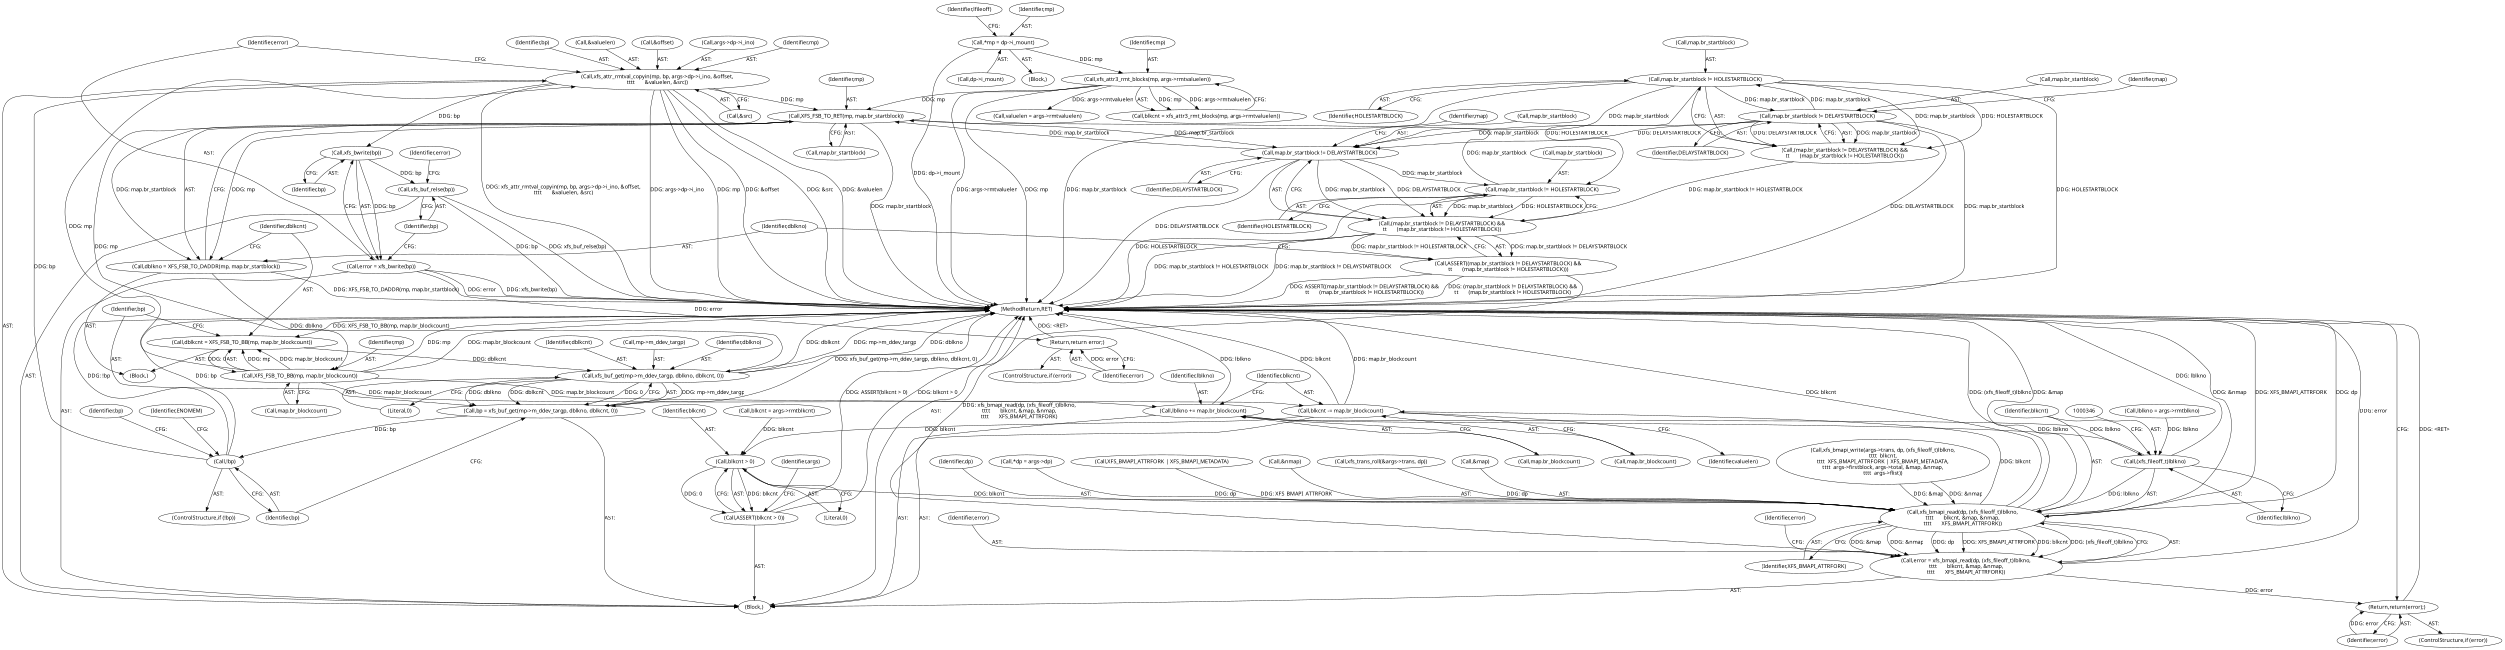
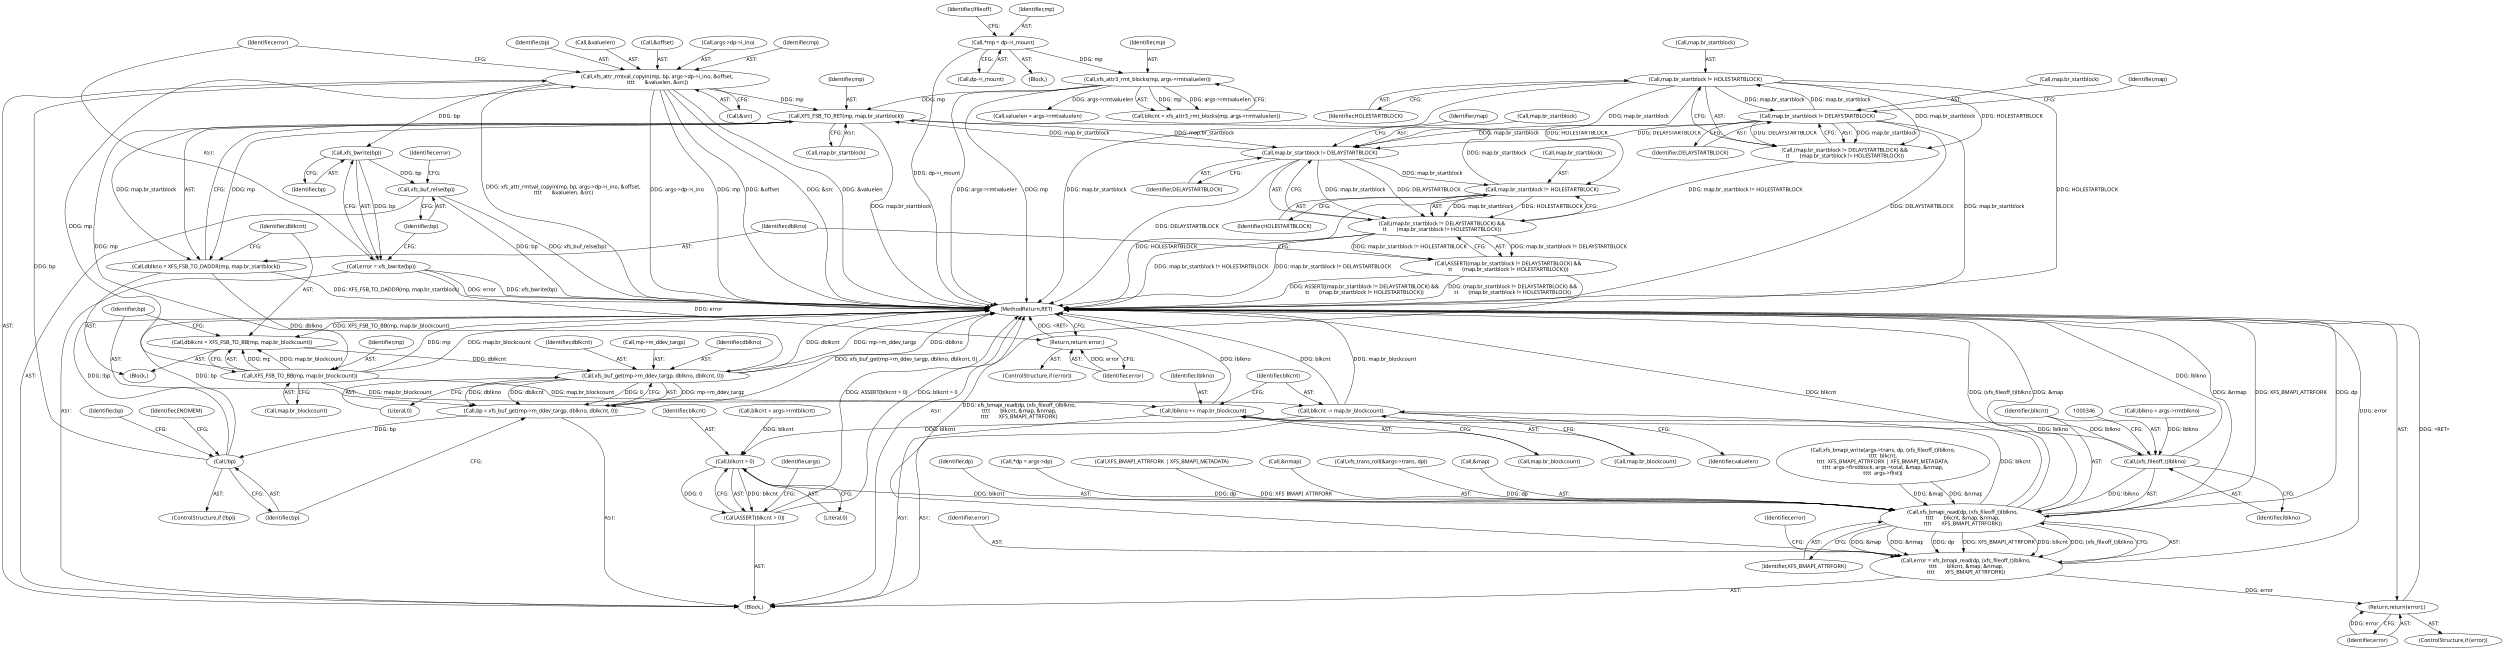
  digraph {
    fontname="Noto Sans"
    node [fontname="Noto Sans"]
    edge [fontname="Noto Sans"]
    n1 [label="(Call,xfs_attr_rmtval_copyin(mp, bp, args->dp->i_ino, &offset,\n\t\t\t\t       &valuelen, &src))"]
    n2 [label="(Call,XFS_FSB_TO_RET(mp, map.br_startblock))"]
    n3 [label="(Call,xfs_bwrite(bp))"]
    n4 [label="(Block,)"]
    n5 [label="(MethodReturn,RET)"]
    n6 [label="(Call,&src)"]
    n7 [label="(Call,XFS_FSB_TO_BB(mp, map.br_blockcount))"]
    n8 [label="(Call,dblkno = XFS_FSB_TO_DADDR(mp, map.br_startblock))"]
    n9 [label="(Call,map.br_startblock != DELAYSTARTBLOCK)"]
    n10 [label="(Call,map.br_startblock)"]
    n11 [label="(Call,error = xfs_bwrite(bp))"]
    n12 [label="(Call,xfs_buf_relse(bp))"]
    n13 [label="(Identifier,bp)"]
    n14 [label="(Call,dblkcnt = XFS_FSB_TO_BB(mp, map.br_blockcount))"]
    n15 [label="(Return,return error;)"]
    n16 [label="(Return,return(error);)"]
    n17 [label="(Call,lblkno += map.br_blockcount)"]
    n18 [label="(Call,blkcnt -= map.br_blockcount)"]
    n19 [label="(Call,map.br_blockcount)"]
    n20 [label="(Call,xfs_buf_get(mp->m_ddev_targp, dblkno, dblkcnt, 0))"]
    n21 [label="(Block,)"]
    n22 [label="(Call,(xfs_fileoff_t)lblkno)"]
    n23 [label="(Call,map.br_blockcount)"]
    n24 [label="(Call,blkcnt > 0)"]
    n25 [label="(Call,map.br_blockcount)"]
    n26 [label="(Identifier,valuelen)"]
    n27 [label="(Call,map.br_startblock != HOLESTARTBLOCK)"]
    n28 [label="(Call,(map.br_startblock != DELAYSTARTBLOCK) &&\n\t\t       (map.br_startblock != HOLESTARTBLOCK))"]
    n29 [label="(Identifier,DELAYSTARTBLOCK)"]
    n30 [label="(Call,xfs_attr3_rmt_blocks(mp, args->rmtvaluelen))"]
    n31 [label="(Call,blkcnt = xfs_attr3_rmt_blocks(mp, args->rmtvaluelen))"]
    n32 [label="(Call,valuelen = args->rmtvaluelen)"]
    n33 [label="(Call,*mp = dp->i_mount)"]
    n34 [label="(Block,)"]
    n35 [label="(Call,dp->i_mount)"]
    n36 [label="(Call,!bp)"]
    n37 [label="(Identifier,bp)"]
    n38 [label="(ControlStructure,if (!bp))"]
    n39 [label="(Call,bp = xfs_buf_get(mp->m_ddev_targp, dblkno, dblkcnt, 0))"]
    n40 [label="(Literal,0)"]
    n41 [label="(Identifier,HOLESTARTBLOCK)"]
    n42 [label="(Call,ASSERT((map.br_startblock != DELAYSTARTBLOCK) &&\n\t\t       (map.br_startblock != HOLESTARTBLOCK)))"]
    n43 [label="(Call,map.br_startblock != HOLESTARTBLOCK)"]
    n44 [label="(Call,map.br_startblock != DELAYSTARTBLOCK)"]
    n45 [label="(Call,(map.br_startblock != DELAYSTARTBLOCK) &&\n\t\t       (map.br_startblock != HOLESTARTBLOCK))"]
    n46 [label="(Identifier,HOLESTARTBLOCK)"]
    n47 [label="(Identifier,DELAYSTARTBLOCK)"]
    n48 [label="(Identifier,bp)"]
    n49 [label="(ControlStructure,if (error))"]
    n50 [label="(Identifier,error)"]
    n51 [label="(Call,xfs_bmapi_read(dp, (xfs_fileoff_t)lblkno,\n\t\t\t\t       blkcnt, &map, &nmap,\n\t\t\t\t       XFS_BMAPI_ATTRFORK))"]
    n52 [label="(Identifier,lblkno)"]
    n53 [label="(Call,error = xfs_bmapi_read(dp, (xfs_fileoff_t)lblkno,\n\t\t\t\t       blkcnt, &map, &nmap,\n\t\t\t\t       XFS_BMAPI_ATTRFORK))"]
    n54 [label="(Identifier,XFS_BMAPI_ATTRFORK)"]
    n55 [label="(Identifier,error)"]
    n56 [label="(ControlStructure,if (error))"]
    n57 [label="(Call,ASSERT(blkcnt > 0))"]
    n58 [label="(Literal,0)"]
    n59 [label="(Call,args->dp->i_ino)"]
    n60 [label="(Identifier,error)"]
    n61 [label="(Identifier,mp)"]
    n62 [label="(Identifier,dblkno)"]
    n63 [label="(Identifier,blkcnt)"]
    n64 [label="(Call,xfs_bmapi_write(args->trans, dp, (xfs_fileoff_t)lblkno,\n\t\t\t\t  blkcnt,\n\t\t\t\t  XFS_BMAPI_ATTRFORK | XFS_BMAPI_METADATA,\n\t\t\t\t  args->firstblock, args->total, &map, &nmap,\n\t\t\t\t  args->flist))"]
    n65 [label="(Identifier,mp)"]
    n66 [label="(Call,map.br_startblock)"]
    n67 [label="(Identifier,dp)"]
    n68 [label="(Identifier,mp)"]
    n69 [label="(Call,mp->m_ddev_targp)"]
    n70 [label="(Identifier,map)"]
    n71 [label="(Identifier,bp)"]
    n72 [label="(Identifier,error)"]
    n73 [label="(Call,map.br_startblock)"]
    n74 [label="(Identifier,dblkcnt)"]
    n75 [label="(Identifier,args)"]
    n76 [label="(Identifier,bp)"]
    n77 [label="(Identifier,bp)"]
    n78 [label="(Call,*dp = args->dp)"]
    n79 [label="(Call,map.br_startblock)"]
    n80 [label="(Identifier,lfileoff)"]
    n81 [label="(Call,XFS_BMAPI_ATTRFORK | XFS_BMAPI_METADATA)"]
    n82 [label="(Call,&nmap)"]
    n83 [label="(Call,xfs_trans_roll(&args->trans, dp))"]
    n84 [label="(Identifier,dblkno)"]
    n85 [label="(Identifier,error)"]
    n86 [label="(Call,map.br_startblock)"]
    n87 [label="(Identifier,blkcnt)"]
    n88 [label="(Identifier,error)"]
    n89 [label="(Identifier,map)"]
    n90 [label="(Identifier,mp)"]
    n91 [label="(Call,&valuelen)"]
    n92 [label="(Call,lblkno = args->rmtblkno)"]
    n93 [label="(Identifier,lblkno)"]
    n94 [label="(Identifier,ENOMEM)"]
    n95 [label="(Call,&offset)"]
    n96 [label="(Identifier,blkcnt)"]
    n97 [label="(Call,blkcnt = args->rmtblkcnt)"]
    n98 [label="(Identifier,mp)"]
    n99 [label="(Call,&map)"]
    n100 [label="(Identifier,dblkcnt)"]
    1000346
    n1 -> n2 [label="DDG: mp"]
    n1 -> n3 [label="DDG: bp"]
    n1 -> n4 [label="AST: "]
    n1 -> n5 [label="DDG: xfs_attr_rmtval_copyin(mp, bp, args->dp->i_ino, &offset,\n\t\t\t\t       &valuelen, &src)"]
    n1 -> n5 [label="DDG: args->dp->i_ino"]
    n1 -> n5 [label="DDG: mp"]
    n1 -> n5 [label="DDG: &offset"]
    n1 -> n5 [label="DDG: &src"]
    n1 -> n5 [label="DDG: &valuelen"]
    n1 -> n6 [label="CFG: "]
    n2 -> n5 [label="DDG: map.br_startblock"]
    n2 -> n7 [label="DDG: mp"]
    n2 -> n8 [label="AST: "]
    n2 -> n8 [label="DDG: mp"]
    n2 -> n8 [label="DDG: map.br_startblock"]
    n2 -> n9 [label="DDG: map.br_startblock"]
    n2 -> n10 [label="CFG: "]
    n3 -> n11 [label="AST: "]
    n3 -> n11 [label="DDG: bp"]
    n3 -> n12 [label="DDG: bp"]
    n3 -> n13 [label="CFG: "]
    n5 -> n14 [label="DDG: XFS_FSB_TO_BB(mp, map.br_blockcount)"]
-   n5 -> n16 [label="CFG: "]
+   n5 -> n15 [label="CFG: "]
+   n5 -> n16 [label="AST: "]
    n6 -> n1 [label="AST: "]
    n7 -> n1 [label="DDG: mp"]
    n7 -> n5 [label="DDG: map.br_blockcount"]
    n7 -> n5 [label="DDG: mp"]
    n7 -> n14 [label="AST: "]
    n7 -> n14 [label="DDG: mp"]
    n7 -> n14 [label="DDG: map.br_blockcount"]
    n7 -> n17 [label="DDG: map.br_blockcount"]
    n7 -> n18 [label="DDG: map.br_blockcount"]
    n7 -> n19 [label="CFG: "]
    n8 -> n2 [label="CFG: "]
    n8 -> n5 [label="DDG: XFS_FSB_TO_DADDR(mp, map.br_startblock)"]
    n8 -> n20 [label="DDG: dblkno"]
    n8 -> n21 [label="AST: "]
    n9 -> n2 [label="DDG: map.br_startblock"]
    n9 -> n5 [label="DDG: DELAYSTARTBLOCK"]
    n9 -> n27 [label="DDG: map.br_startblock"]
    n9 -> n28 [label="AST: "]
    n9 -> n28 [label="DDG: map.br_startblock"]
    n9 -> n28 [label="DDG: DELAYSTARTBLOCK"]
    n9 -> n29 [label="CFG: "]
    n10 -> n2 [label="AST: "]
    n11 -> n3 [label="CFG: "]
    n11 -> n4 [label="AST: "]
    n11 -> n5 [label="DDG: xfs_bwrite(bp)"]
    n11 -> n5 [label="DDG: error"]
    n11 -> n15 [label="DDG: error"]
    n12 -> n4 [label="AST: "]
    n12 -> n5 [label="DDG: bp"]
    n12 -> n5 [label="DDG: xfs_buf_relse(bp)"]
    n12 -> n48 [label="CFG: "]
    n13 -> n3 [label="AST: "]
-   n14 -> n7 [label="DDG: 0"]
+   n14 -> n7 [label="CFG: "]
    n14 -> n20 [label="DDG: dblkcnt"]
    n14 -> n21 [label="AST: "]
    n15 -> n5 [label="DDG: <RET>"]
    n15 -> n49 [label="AST: "]
    n15 -> n50 [label="CFG: "]
    n16 -> n5 [label="DDG: <RET>"]
    n16 -> n55 [label="CFG: "]
    n16 -> n56 [label="AST: "]
    n17 -> n4 [label="AST: "]
    n17 -> n5 [label="DDG: lblkno"]
    n17 -> n22 [label="DDG: lblkno"]
    n17 -> n23 [label="CFG: "]
    n18 -> n4 [label="AST: "]
    n18 -> n5 [label="DDG: map.br_blockcount"]
    n18 -> n5 [label="DDG: blkcnt"]
    n18 -> n24 [label="DDG: blkcnt"]
    n18 -> n25 [label="CFG: "]
    n18 -> n26 [label="CFG: "]
    n19 -> n7 [label="AST: "]
    n20 -> n5 [label="DDG: dblkcnt"]
    n20 -> n5 [label="DDG: mp->m_ddev_targp"]
    n20 -> n5 [label="DDG: dblkno"]
    n20 -> n39 [label="AST: "]
    n20 -> n39 [label="DDG: mp->m_ddev_targp"]
    n20 -> n39 [label="DDG: dblkno"]
    n20 -> n39 [label="DDG: dblkcnt"]
    n20 -> n39 [label="DDG: 0"]
    n20 -> n40 [label="CFG: "]
    n22 -> n5 [label="DDG: lblkno"]
    n22 -> n17 [label="DDG: lblkno"]
    n22 -> n51 [label="AST: "]
    n22 -> n51 [label="DDG: lblkno"]
    n22 -> n52 [label="CFG: "]
    n23 -> n17 [label="AST: "]
    n24 -> n51 [label="DDG: blkcnt"]
    n24 -> n57 [label="AST: "]
    n24 -> n57 [label="DDG: blkcnt"]
    n24 -> n57 [label="DDG: 0"]
    n24 -> n58 [label="CFG: "]
    n25 -> n18 [label="AST: "]
    n27 -> n2 [label="DDG: map.br_startblock"]
    n27 -> n5 [label="DDG: HOLESTARTBLOCK"]
    n27 -> n28 [label="AST: "]
    n27 -> n28 [label="DDG: map.br_startblock"]
    n27 -> n28 [label="DDG: HOLESTARTBLOCK"]
    n27 -> n41 [label="CFG: "]
    n28 -> n5 [label="DDG: map.br_startblock != HOLESTARTBLOCK"]
    n28 -> n5 [label="DDG: map.br_startblock != DELAYSTARTBLOCK"]
    n28 -> n9 [label="CFG: "]
    n28 -> n27 [label="CFG: "]
    n28 -> n42 [label="AST: "]
    n28 -> n42 [label="DDG: map.br_startblock != DELAYSTARTBLOCK"]
    n28 -> n42 [label="DDG: map.br_startblock != HOLESTARTBLOCK"]
    n29 -> n9 [label="AST: "]
    n30 -> n2 [label="DDG: mp"]
    n30 -> n5 [label="DDG: args->rmtvaluelen"]
    n30 -> n5 [label="DDG: mp"]
    n30 -> n31 [label="AST: "]
    n30 -> n31 [label="DDG: mp"]
    n30 -> n31 [label="DDG: args->rmtvaluelen"]
    n30 -> n32 [label="DDG: args->rmtvaluelen"]
    n31 -> n30 [label="CFG: "]
    n33 -> n5 [label="DDG: dp->i_mount"]
    n33 -> n30 [label="DDG: mp"]
    n33 -> n34 [label="AST: "]
+   n33 -> n35 [label="CFG: "]
    n35 -> n33 [label="AST: "]
    n36 -> n1 [label="DDG: bp"]
    n36 -> n5 [label="DDG: bp"]
    n36 -> n5 [label="DDG: !bp"]
    n36 -> n37 [label="CFG: "]
    n36 -> n38 [label="AST: "]
    n37 -> n36 [label="AST: "]
    n37 -> n39 [label="CFG: "]
    n39 -> n4 [label="AST: "]
    n39 -> n5 [label="DDG: xfs_buf_get(mp->m_ddev_targp, dblkno, dblkcnt, 0)"]
    n39 -> n20 [label="CFG: "]
    n39 -> n36 [label="DDG: bp"]
    n40 -> n20 [label="AST: "]
    n41 -> n27 [label="AST: "]
    n42 -> n4 [label="AST: "]
    n42 -> n5 [label="DDG: ASSERT((map.br_startblock != DELAYSTARTBLOCK) &&\n\t\t       (map.br_startblock != HOLESTARTBLOCK))"]
    n42 -> n5 [label="DDG: (map.br_startblock != DELAYSTARTBLOCK) &&\n\t\t       (map.br_startblock != HOLESTARTBLOCK)"]
    n42 -> n28 [label="CFG: "]
    n43 -> n5 [label="DDG: map.br_startblock"]
    n43 -> n5 [label="DDG: HOLESTARTBLOCK"]
    n43 -> n9 [label="DDG: map.br_startblock"]
    n43 -> n27 [label="DDG: HOLESTARTBLOCK"]
    n43 -> n44 [label="DDG: map.br_startblock"]
    n43 -> n45 [label="AST: "]
    n43 -> n45 [label="DDG: map.br_startblock"]
    n43 -> n45 [label="DDG: HOLESTARTBLOCK"]
    n43 -> n46 [label="CFG: "]
    n44 -> n5 [label="DDG: DELAYSTARTBLOCK"]
    n44 -> n5 [label="DDG: map.br_startblock"]
    n44 -> n9 [label="DDG: map.br_startblock"]
    n44 -> n9 [label="DDG: DELAYSTARTBLOCK"]
    n44 -> n43 [label="DDG: map.br_startblock"]
    n44 -> n45 [label="AST: "]
    n44 -> n45 [label="DDG: map.br_startblock"]
    n44 -> n45 [label="DDG: DELAYSTARTBLOCK"]
    n44 -> n47 [label="CFG: "]
    n45 -> n28 [label="DDG: map.br_startblock != HOLESTARTBLOCK"]
    n45 -> n43 [label="CFG: "]
    n45 -> n44 [label="CFG: "]
    n46 -> n43 [label="AST: "]
    n47 -> n44 [label="AST: "]
    n48 -> n11 [label="CFG: "]
    n48 -> n12 [label="AST: "]
    n50 -> n15 [label="AST: "]
    n50 -> n15 [label="DDG: error"]
    n51 -> n5 [label="DDG: &map"]
    n51 -> n5 [label="DDG: dp"]
    n51 -> n5 [label="DDG: &nmap"]
    n51 -> n5 [label="DDG: XFS_BMAPI_ATTRFORK"]
    n51 -> n5 [label="DDG: blkcnt"]
    n51 -> n5 [label="DDG: (xfs_fileoff_t)lblkno"]
    n51 -> n18 [label="DDG: blkcnt"]
    n51 -> n53 [label="AST: "]
    n51 -> n53 [label="DDG: &map"]
    n51 -> n53 [label="DDG: &nmap"]
    n51 -> n53 [label="DDG: dp"]
    n51 -> n53 [label="DDG: XFS_BMAPI_ATTRFORK"]
    n51 -> n53 [label="DDG: blkcnt"]
    n51 -> n53 [label="DDG: (xfs_fileoff_t)lblkno"]
    n51 -> n54 [label="CFG: "]
    n52 -> n22 [label="AST: "]
    n53 -> n4 [label="AST: "]
    n53 -> n5 [label="DDG: xfs_bmapi_read(dp, (xfs_fileoff_t)lblkno,\n\t\t\t\t       blkcnt, &map, &nmap,\n\t\t\t\t       XFS_BMAPI_ATTRFORK)"]
    n53 -> n5 [label="DDG: error"]
    n53 -> n16 [label="DDG: error"]
    n53 -> n51 [label="CFG: "]
    n54 -> n51 [label="AST: "]
    n55 -> n16 [label="AST: "]
    n55 -> n16 [label="DDG: error"]
    n57 -> n4 [label="AST: "]
    n57 -> n5 [label="DDG: blkcnt > 0"]
    n57 -> n5 [label="DDG: ASSERT(blkcnt > 0)"]
    n57 -> n24 [label="CFG: "]
    n58 -> n24 [label="AST: "]
    n59 -> n1 [label="AST: "]
    n60 -> n1 [label="CFG: "]
    n60 -> n11 [label="AST: "]
    n61 -> n2 [label="AST: "]
    n62 -> n8 [label="AST: "]
    n62 -> n42 [label="CFG: "]
    n63 -> n22 [label="CFG: "]
    n63 -> n51 [label="AST: "]
    n64 -> n51 [label="DDG: &map"]
    n64 -> n51 [label="DDG: &nmap"]
    n65 -> n1 [label="AST: "]
    n66 -> n27 [label="AST: "]
    n67 -> n51 [label="AST: "]
    n68 -> n30 [label="AST: "]
    n69 -> n20 [label="AST: "]
    n70 -> n9 [label="CFG: "]
    n71 -> n36 [label="CFG: "]
    n72 -> n53 [label="CFG: "]
    n73 -> n9 [label="AST: "]
    n74 -> n8 [label="CFG: "]
    n74 -> n14 [label="AST: "]
    n75 -> n57 [label="CFG: "]
    n76 -> n1 [label="AST: "]
    n77 -> n14 [label="CFG: "]
    n77 -> n39 [label="AST: "]
    n78 -> n51 [label="DDG: dp"]
    n79 -> n43 [label="AST: "]
    n80 -> n33 [label="CFG: "]
    n81 -> n51 [label="DDG: XFS_BMAPI_ATTRFORK"]
    n82 -> n51 [label="AST: "]
    n83 -> n51 [label="DDG: dp"]
    n84 -> n20 [label="AST: "]
    n85 -> n12 [label="CFG: "]
    n86 -> n44 [label="AST: "]
    n87 -> n17 [label="CFG: "]
    n87 -> n18 [label="AST: "]
    n88 -> n53 [label="AST: "]
    n89 -> n44 [label="CFG: "]
    n90 -> n33 [label="AST: "]
    n91 -> n1 [label="AST: "]
    n92 -> n22 [label="DDG: lblkno"]
    n93 -> n17 [label="AST: "]
    n94 -> n36 [label="CFG: "]
    n95 -> n1 [label="AST: "]
    n96 -> n24 [label="AST: "]
    n97 -> n24 [label="DDG: blkcnt"]
    n98 -> n7 [label="AST: "]
    n99 -> n51 [label="AST: "]
    n100 -> n20 [label="AST: "]
    1000346 -> n22 [label="AST: "]
  }
